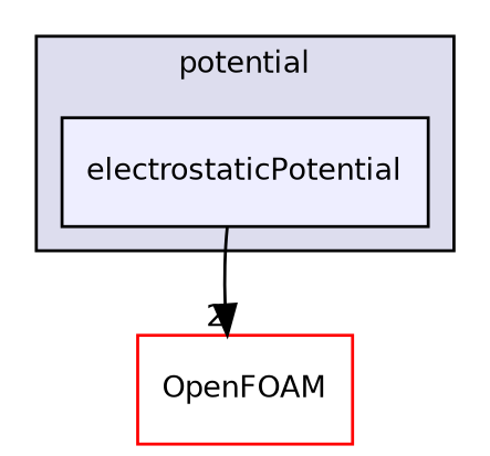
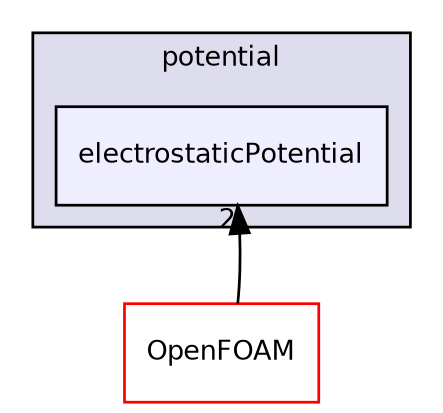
  digraph {
    compound=true
    node [fontname=Helvetica fontsize=10 shape=box]
    n1 [fillcolor="#eeeeff" label=electrostaticPotential pencolor=black style=filled]
    n2 [color=red label=OpenFOAM]
    subgraph cluster_1 {
      bgcolor="#ddddee"
      fontname=Helvetica
      fontsize=10
      label=potential
      pencolor=black
      n1
    }
-   n1 -> n2 [headlabel=2 labeldistance=1.5 labelfontname=Helvetica labelfontsize=10]
+   n2 -> n1 [headlabel=2 labeldistance=1.5 labelfontname=Helvetica labelfontsize=10]
  }
